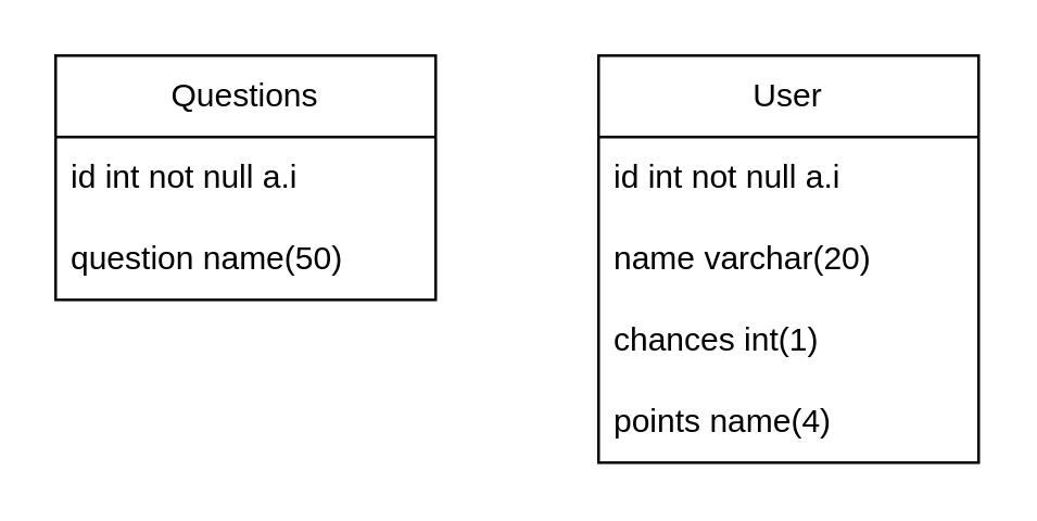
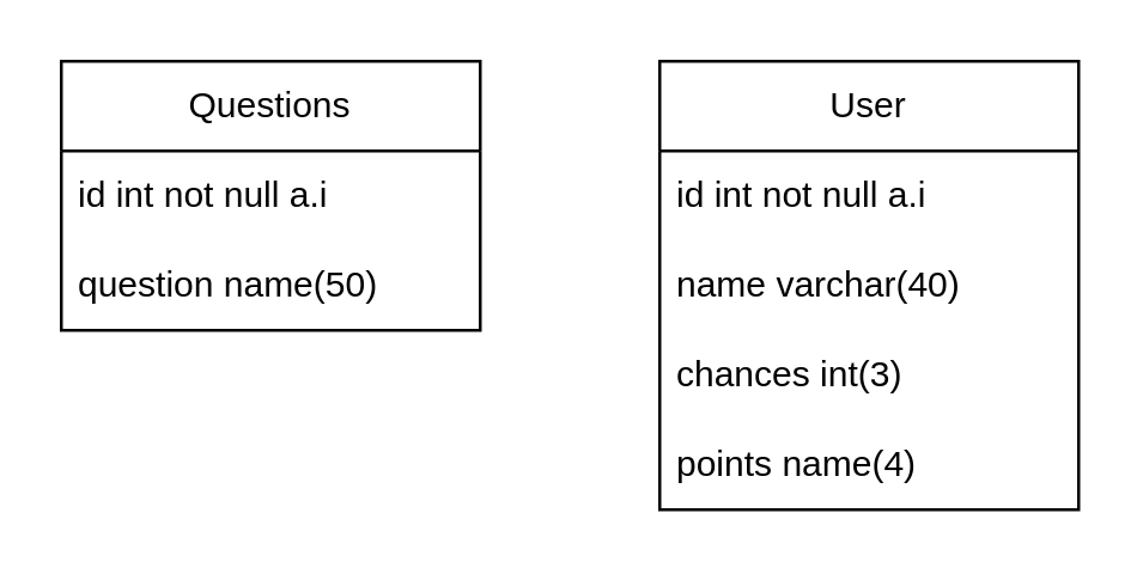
  <mxCell id="0" />
  <mxCell id="1" parent="0" />
  <mxCell id="2" value="User" style="swimlane;fontStyle=0;childLayout=stackLayout;horizontal=1;startSize=30;horizontalStack=0;resizeParent=1;resizeParentMax=0;resizeLast=0;collapsible=1;marginBottom=0;whiteSpace=wrap;html=1;" vertex="1" parent="1"><mxGeometry x="220" y="20" width="140" height="150" as="geometry" /></mxCell>
  <mxCell id="3" value="id int not null a.i" style="text;strokeColor=none;fillColor=none;align=left;verticalAlign=middle;spacingLeft=4;spacingRight=4;overflow=hidden;points=[[0,0.5],[1,0.5]];portConstraint=eastwest;rotatable=0;whiteSpace=wrap;html=1;" vertex="1" parent="2"><mxGeometry y="30" width="140" height="30" as="geometry" /></mxCell>
- <mxCell id="4" value="&lt;div&gt;name varchar(20)&lt;/div&gt;" style="text;strokeColor=none;fillColor=none;align=left;verticalAlign=middle;spacingLeft=4;spacingRight=4;overflow=hidden;points=[[0,0.5],[1,0.5]];portConstraint=eastwest;rotatable=0;whiteSpace=wrap;html=1;" vertex="1" parent="2"><mxGeometry y="60" width="140" height="30" as="geometry" /></mxCell>
- <mxCell id="5" value="chances int(1)" style="text;strokeColor=none;fillColor=none;align=left;verticalAlign=middle;spacingLeft=4;spacingRight=4;overflow=hidden;points=[[0,0.5],[1,0.5]];portConstraint=eastwest;rotatable=0;whiteSpace=wrap;html=1;" vertex="1" parent="2"><mxGeometry y="90" width="140" height="30" as="geometry" /></mxCell>
+ <mxCell id="4" value="&lt;div&gt;name varchar(40)&lt;/div&gt;" style="text;strokeColor=none;fillColor=none;align=left;verticalAlign=middle;spacingLeft=4;spacingRight=4;overflow=hidden;points=[[0,0.5],[1,0.5]];portConstraint=eastwest;rotatable=0;whiteSpace=wrap;html=1;" vertex="1" parent="2"><mxGeometry y="60" width="140" height="30" as="geometry" /></mxCell>
+ <mxCell id="5" value="chances int(3)" style="text;strokeColor=none;fillColor=none;align=left;verticalAlign=middle;spacingLeft=4;spacingRight=4;overflow=hidden;points=[[0,0.5],[1,0.5]];portConstraint=eastwest;rotatable=0;whiteSpace=wrap;html=1;" vertex="1" parent="2"><mxGeometry y="90" width="140" height="30" as="geometry" /></mxCell>
  <mxCell id="6" value="points name(4)" style="text;strokeColor=none;fillColor=none;align=left;verticalAlign=middle;spacingLeft=4;spacingRight=4;overflow=hidden;points=[[0,0.5],[1,0.5]];portConstraint=eastwest;rotatable=0;whiteSpace=wrap;html=1;" vertex="1" parent="2"><mxGeometry y="120" width="140" height="30" as="geometry" /></mxCell>
  <mxCell id="7" value="Questions" style="swimlane;fontStyle=0;childLayout=stackLayout;horizontal=1;startSize=30;horizontalStack=0;resizeParent=1;resizeParentMax=0;resizeLast=0;collapsible=1;marginBottom=0;whiteSpace=wrap;html=1;" vertex="1" parent="1"><mxGeometry x="20" y="20" width="140" height="90" as="geometry" /></mxCell>
  <mxCell id="8" value="id int not null a.i" style="text;strokeColor=none;fillColor=none;align=left;verticalAlign=middle;spacingLeft=4;spacingRight=4;overflow=hidden;points=[[0,0.5],[1,0.5]];portConstraint=eastwest;rotatable=0;whiteSpace=wrap;html=1;" vertex="1" parent="7"><mxGeometry y="30" width="140" height="30" as="geometry" /></mxCell>
  <mxCell id="9" value="question name(50)" style="text;strokeColor=none;fillColor=none;align=left;verticalAlign=middle;spacingLeft=4;spacingRight=4;overflow=hidden;points=[[0,0.5],[1,0.5]];portConstraint=eastwest;rotatable=0;whiteSpace=wrap;html=1;" vertex="1" parent="7"><mxGeometry y="60" width="140" height="30" as="geometry" /></mxCell>
